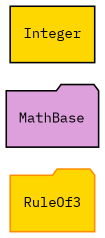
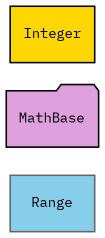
  strict digraph {
    rankdir=LR
    fontname="IBM Plex Mono"
    node [color=black fontname="IBM Plex Mono" fontsize=9 shape=folder style=filled fillcolor=gold]
-   n1 [color=darkorange label=RuleOf3]
+   n2 [color=gray40 label=Range shape=box fillcolor=skyblue]
    n3 [label=MathBase fillcolor=plum]
    n4 [label=Integer shape=box]
  }
